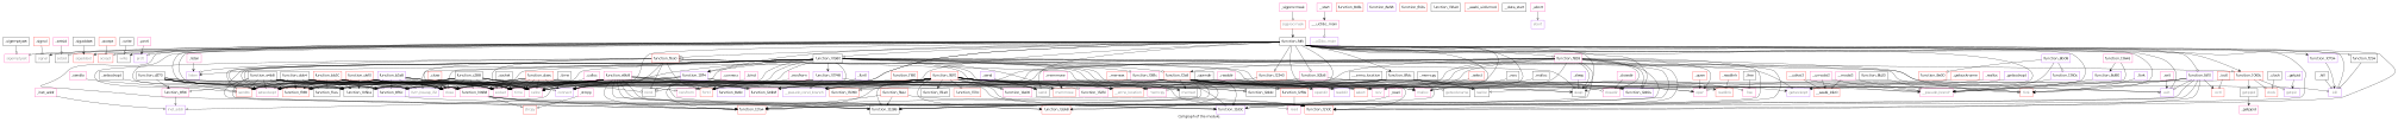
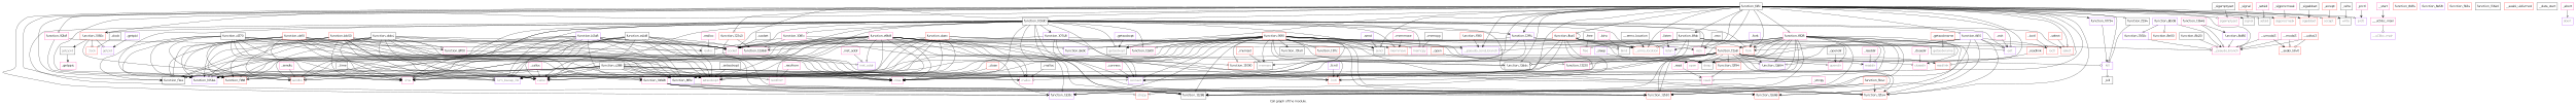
  digraph {
    fontname=Montserrat
    label="Call graph of the module."
    node [color=deeppink fontname=Montserrat shape=record]
    edge [arrowhead=vee fontname=Montserrat]
    n1 [label="{_realloc}"]
    n2 [color=black fontcolor=gray50 label="{realloc}"]
    n3 [label="{_listen}"]
    n4 [color=purple fontcolor=gray50 label="{listen}"]
    n5 [color=purple label="{_fork}"]
    n6 [color=red fontcolor=gray50 label="{fork}"]
    n7 [label="{___uClibc_main}"]
    n8 [color=purple fontcolor=gray50 label="{__uClibc_main}"]
    n9 [color=red label="{function_121a4}"]
    n10 [color=red label="{_close}"]
    n11 [fontcolor=gray50 label="{close}"]
    n12 [label="{function_8f00}"]
    n13 [color=purple fontcolor=gray50 label="{inet_addr}"]
    n14 [color=red label="{function_8df4}"]
    n15 [color=red label="{_memset}"]
    n16 [color=black fontcolor=gray50 label="{memset}"]
    n17 [label="{_getppid}"]
    n18 [color=black fontcolor=gray50 label="{getppid}"]
    n19 [color=black label="{_time}"]
    n20 [fontcolor=gray50 label="{time}"]
    n21 [color=black label="{function_12ddc}"]
    n22 [color=black label="{_opendir}"]
    n23 [fontcolor=gray50 label="{opendir}"]
    n24 [color=purple label="{_getsockopt}"]
-   n25 [color=purple fontcolor=gray50 label="{getsockopt}"]
+   n25 [color=black fontcolor=gray50 label="{getsockopt}"]
    n26 [color=purple label="{function_8f6c}"]
    n27 [color=red label="{function_12e68}"]
    n28 [color=purple label="{function_12d3c}"]
    n29 [color=black label="{_free}"]
    n30 [fontcolor=gray50 label="{free}"]
    n31 [color=black label="{___errno_location}"]
    n32 [color=red fontcolor=gray50 label="{__errno_location}"]
    n33 [label="{function_e9b8}"]
    n34 [color=red label="{function_f188}"]
    n35 [label="{function_12db8}"]
    n36 [color=black label="{function_f1e4}"]
-   n37 [color=black label="{function_105b4}"]
+   n37 [color=purple label="{function_105b4}"]
    n38 [color=black label="{function_12288}"]
    n39 [label="{function_10668}"]
    n40 [color=purple label="{function_8e9c}"]
    n41 [color=red label="{function_121d0}"]
    n42 [color=red label="{function_13090}"]
    n43 [fontcolor=gray50 label="{socket}"]
    n44 [fontcolor=gray50 label="{setsockopt}"]
    n45 [fontcolor=gray50 label="{read}"]
    n46 [color=red fontcolor=gray50 label="{sendto}"]
    n47 [fontcolor=gray50 label="{open}"]
    n48 [fontcolor=gray50 label="{calloc}"]
    n49 [color=red fontcolor=gray50 label="{strcpy}"]
    n50 [color=black label="{function_8fdc}"]
    n51 [color=purple fontcolor=gray50 label="{exit}"]
    n52 [color=purple fontcolor=gray50 label="{llvm_bswap_i32}"]
    n53 [fontcolor=gray50 label="{__pseudo_branch}"]
    n54 [color=purple fontcolor=gray50 label="{__pseudo_cond_branch}"]
    n55 [label="{_exit}"]
    n56 [color=black label="{function_fdfc}"]
    n57 [label="{function_92b8}"]
    n58 [color=purple label="{function_12d64}"]
    n59 [color=black label="{function_f294}"]
    n60 [color=red label="{function_1060c}"]
    n61 [label="{function_f828}"]
    n62 [color=red label="{function_12340}"]
    n63 [color=purple label="{function_10734}"]
    n64 [color=red label="{function_fba0}"]
    n65 [color=black label="{function_109d0}"]
    n66 [color=purple label="{function_fd10}"]
    n67 [fontcolor=gray50 label="{recv}"]
    n68 [color=purple fontcolor=gray50 label="{connect}"]
    n69 [fontcolor=gray50 label="{sigemptyset}"]
    n70 [color=purple label="{function_12ff4}"]
    n71 [color=red fontcolor=gray50 label="{select}"]
    n72 [color=black fontcolor=gray50 label="{signal}"]
    n73 [color=black fontcolor=gray50 label="{setsid}"]
    n74 [color=red fontcolor=gray50 label="{fcntl}"]
    n75 [color=red fontcolor=gray50 label="{sigprocmask}"]
    n76 [color=red fontcolor=gray50 label="{sigaddset}"]
    n77 [color=black fontcolor=gray50 label="{send}"]
    n78 [color=red fontcolor=gray50 label="{accept}"]
    n79 [color=black fontcolor=gray50 label="{write}"]
    n80 [color=purple fontcolor=gray50 label="{kill}"]
    n81 [color=purple fontcolor=gray50 label="{prctl}"]
    n82 [color=black fontcolor=gray50 label="{sleep}"]
    n83 [color=red fontcolor=gray50 label="{clock}"]
    n84 [color=purple fontcolor=gray50 label="{getpid}"]
    n85 [fontcolor=gray50 label="{malloc}"]
    n86 [color=red label="{function_f2a8}"]
    n87 [color=purple fontcolor=gray50 label="{readdir}"]
    n88 [fontcolor=gray50 label="{closedir}"]
    n89 [color=black fontcolor=gray50 label="{bind}"]
    n90 [label="{function_12e00}"]
    n91 [color=red fontcolor=gray50 label="{memmove}"]
    n92 [fontcolor=gray50 label="{memcpy}"]
    n93 [fontcolor=gray50 label="{recvfrom}"]
    n94 [color=purple label="{function_10748}"]
    n95 [label="{function_1081c}"]
    n96 [color=red fontcolor=gray50 label="{ioctl}"]
    n97 [color=black fontcolor=gray50 label="{getsockname}"]
    n98 [color=red label="{function_8e00}"]
    n99 [color=red label="{function_f180}"]
    n100 [color=red label="{_open}"]
    n101 [color=red label="{function_95f0}"]
    n102 [color=black label="{function_131a0}"]
    n103 [label="{function_13230}"]
    n104 [color=red label="{function_1311c}"]
    n105 [color=purple label="{function_8e58}"]
    n106 [color=black label="{_clock}"]
    n107 [label="{_sigprocmask}"]
    n108 [color=purple label="{function_b3a8}"]
    n109 [color=red label="{function_bb50}"]
    n110 [label="{_setsid}"]
    n111 [color=black label="{function_c288}"]
    n112 [color=red label="{function_12f94}"]
    n113 [color=red fontcolor=gray50 label="{readlink}"]
    n114 [label="{__start}"]
    n115 [color=black label="{function_cbb4}"]
    n116 [label="{_closedir}"]
    n117 [color=red label="{function_fb34}"]
    n118 [color=red label="{_getsockname}"]
    n119 [color=black label="{function_d370}"]
    n120 [color=red label="{function_fb4c}"]
    n121 [color=red label="{function_daec}"]
    n122 [color=red label="{function_de10}"]
    n123 [color=purple label="{_fcntl}"]
    n124 [color=purple label="{function_8d80}"]
    n125 [color=black label="{function_e4b8}"]
    n126 [color=red label="{__udivsi3}"]
    n127 [color=red label="{__aeabi_ldiv0}"]
    n128 [color=purple label="{function_1360c}"]
    n129 [color=black label="{function_13640}"]
    n130 [label="{function_13648}"]
    n131 [color=red label="{__aeabi_uidivmod}"]
    n132 [label="{__umodsi3}"]
    n133 [label="{__modsi3}"]
    n134 [color=black label="{__data_start}"]
    n135 [color=purple fontcolor=gray50 label="{abort}"]
    n136 [color=purple label="{function_8b08}"]
    n137 [color=black label="{function_8b20}"]
    n138 [label="{_strcpy}"]
    n139 [color=red label="{_ioctl}"]
    n140 [color=black label="{_recv}"]
    n141 [label="{_connect}"]
    n142 [color=black label="{_sigemptyset}"]
    n143 [label="{_memmove}"]
    n144 [color=purple label="{_getpid}"]
    n145 [label="{_prctl}"]
    n146 [color=black label="{_memcpy}"]
    n147 [color=red label="{_readlink}"]
    n148 [color=black label="{_malloc}"]
    n149 [color=purple label="{_sleep}"]
    n150 [label="{_recvfrom}"]
    n151 [color=black label="{_socket}"]
    n152 [color=red label="{_select}"]
    n153 [label="{_readdir}"]
    n154 [color=black label="{_sigaddset}"]
    n155 [color=purple label="{_send}"]
    n156 [label="{_abort}"]
    n157 [color=red label="{_accept}"]
    n158 [label="{_calloc}"]
    n159 [color=black label="{_write}"]
    n160 [color=black label="{_kill}"]
    n161 [label="{_bind}"]
    n162 [label="{_inet_addr}"]
    n163 [color=black label="{_setsockopt}"]
    n164 [color=red label="{_signal}"]
    n165 [label="{_read}"]
    n166 [label="{_sendto}"]
    n1 -> n2 [arrowhead=onormal]
    n3 -> n4
    n5 -> n6
    n7 -> n8 [arrowhead=odot]
    n10 -> n11
    n12 -> n13 [arrowhead=onormal]
    n15 -> n16 [arrowhead=onormal]
    n18 -> n17
    n19 -> n20
    n22 -> n23
    n24 -> n25
    n26 -> n27
    n29 -> n30 [arrowhead=odot]
    n31 -> n32
-   n33 -> n9
+   n33 -> n85
    n33 -> n11 [arrowhead=onormal]
    n33 -> n13 [arrowhead=onormal]
    n33 -> n20 [arrowhead=odot]
    n33 -> n26 [arrowhead=onormal]
    n33 -> n28 [arrowhead=onormal]
    n33 -> n34 [arrowhead=odot]
    n33 -> n35 [arrowhead=onormal]
    n33 -> n36 [arrowhead=odot]
    n33 -> n37 [arrowhead=odot]
    n33 -> n38 [arrowhead=onormal]
    n33 -> n39 [arrowhead=onormal]
    n33 -> n40 [arrowhead=odot]
    n33 -> n41 [arrowhead=onormal]
    n33 -> n42 [arrowhead=odot]
    n33 -> n43 [arrowhead=odot]
    n33 -> n44 [arrowhead=odot]
    n33 -> n45 [arrowhead=odot]
    n33 -> n46 [arrowhead=onormal]
    n33 -> n47
    n33 -> n48
    n39 -> n9 [arrowhead=odot]
    n39 -> n28 [arrowhead=onormal]
    n39 -> n38 [arrowhead=onormal]
    n39 -> n41 [arrowhead=odot]
    n39 -> n49 [arrowhead=onormal]
    n50 -> n6 [arrowhead=onormal]
    n50 -> n30 [arrowhead=odot]
    n50 -> n32 [arrowhead=odot]
    n50 -> n35
    n50 -> n48
    n50 -> n51 [arrowhead=odot]
    n50 -> n52
    n50 -> n53 [arrowhead=odot]
    n50 -> n54 [arrowhead=odot]
    n55 -> n51
    n56 -> n6
    n56 -> n9
    n56 -> n11 [arrowhead=odot]
    n56 -> n21 [arrowhead=onormal]
    n56 -> n25
    n56 -> n28
    n56 -> n32 [arrowhead=onormal]
    n56 -> n37 [arrowhead=odot]
    n56 -> n38 [arrowhead=onormal]
    n56 -> n39
    n56 -> n41 [arrowhead=odot]
    n56 -> n43 [arrowhead=odot]
    n56 -> n50
    n56 -> n51 [arrowhead=odot]
    n56 -> n53 [arrowhead=onormal]
    n56 -> n54
    n56 -> n57 [arrowhead=odot]
    n56 -> n58 [arrowhead=onormal]
    n56 -> n59 [arrowhead=onormal]
    n56 -> n60
    n56 -> n61 [arrowhead=onormal]
    n56 -> n62 [arrowhead=onormal]
    n56 -> n63
    n56 -> n64 [arrowhead=odot]
    n56 -> n65 [arrowhead=onormal]
    n56 -> n66 [arrowhead=odot]
    n56 -> n67
    n56 -> n68
    n56 -> n69 [arrowhead=odot]
    n56 -> n70
    n56 -> n71 [arrowhead=onormal]
    n56 -> n72
    n56 -> n73 [arrowhead=odot]
    n56 -> n74
-   n75 -> n56
+   n56 -> n75
    n56 -> n76
    n56 -> n77 [arrowhead=onormal]
    n56 -> n78 [arrowhead=onormal]
    n56 -> n79
    n56 -> n80 [arrowhead=odot]
    n56 -> n81 [arrowhead=onormal]
    n56 -> n82 [arrowhead=onormal]
    n57 -> n2
    n57 -> n48 [arrowhead=onormal]
    n59 -> n80 [arrowhead=odot]
    n60 -> n18
    n60 -> n20 [arrowhead=odot]
    n60 -> n83 [arrowhead=odot]
    n60 -> n84 [arrowhead=odot]
    n61 -> n4
    n61 -> n6 [arrowhead=onormal]
    n61 -> n9 [arrowhead=odot]
    n61 -> n11
    n61 -> n20
    n61 -> n21 [arrowhead=odot]
    n61 -> n23 [arrowhead=onormal]
    n61 -> n27 [arrowhead=odot]
    n61 -> n28 [arrowhead=onormal]
    n61 -> n38
    n61 -> n41
    n61 -> n43 [arrowhead=odot]
    n61 -> n45 [arrowhead=odot]
    n61 -> n47
    n61 -> n58 [arrowhead=onormal]
    n61 -> n82
    n61 -> n85 [arrowhead=odot]
    n61 -> n86
    n61 -> n87 [arrowhead=odot]
    n61 -> n88
    n61 -> n89 [arrowhead=onormal]
    n62 -> n35
    n62 -> n85
    n63 -> n80
    n64 -> n4 [arrowhead=odot]
    n64 -> n11
    n64 -> n32
    n64 -> n43 [arrowhead=onormal]
    n64 -> n44 [arrowhead=onormal]
    n64 -> n64 [arrowhead=odot]
    n64 -> n68 [arrowhead=odot]
    n64 -> n74 [arrowhead=onormal]
    n64 -> n82 [arrowhead=odot]
    n64 -> n86 [arrowhead=odot]
    n64 -> n89 [arrowhead=odot]
    n65 -> n6 [arrowhead=odot]
    n65 -> n9 [arrowhead=onormal]
    n65 -> n11 [arrowhead=odot]
    n65 -> n20 [arrowhead=odot]
    n65 -> n25 [arrowhead=odot]
    n65 -> n32 [arrowhead=onormal]
    n65 -> n34 [arrowhead=onormal]
    n65 -> n36
    n65 -> n37
    n65 -> n38 [arrowhead=odot]
    n65 -> n41 [arrowhead=onormal]
    n65 -> n43 [arrowhead=odot]
    n65 -> n44
    n65 -> n46 [arrowhead=onormal]
    n65 -> n48
    n65 -> n51 [arrowhead=onormal]
    n65 -> n52 [arrowhead=odot]
    n65 -> n60 [arrowhead=onormal]
    n65 -> n67 [arrowhead=onormal]
    n65 -> n68
    n65 -> n70
    n65 -> n71 [arrowhead=odot]
    n65 -> n74 [arrowhead=onormal]
    n65 -> n77 [arrowhead=onormal]
    n65 -> n90 [arrowhead=onormal]
    n65 -> n91 [arrowhead=onormal]
    n65 -> n92 [arrowhead=odot]
    n65 -> n93 [arrowhead=odot]
    n65 -> n94
    n65 -> n95 [arrowhead=odot]
    n66 -> n6
    n66 -> n9 [arrowhead=onormal]
    n66 -> n38 [arrowhead=odot]
    n66 -> n41
    n66 -> n47 [arrowhead=onormal]
    n66 -> n51 [arrowhead=onormal]
    n66 -> n82
    n66 -> n96
    n70 -> n11 [arrowhead=odot]
    n70 -> n32 [arrowhead=onormal]
    n70 -> n43
    n70 -> n68 [arrowhead=odot]
    n70 -> n97 [arrowhead=odot]
    n86 -> n9
    n86 -> n11 [arrowhead=onormal]
    n86 -> n16
    n86 -> n21 [arrowhead=odot]
    n86 -> n23 [arrowhead=onormal]
    n86 -> n27
    n86 -> n28
    n86 -> n38 [arrowhead=onormal]
    n86 -> n41 [arrowhead=onormal]
    n86 -> n42 [arrowhead=onormal]
    n86 -> n47 [arrowhead=onormal]
    n86 -> n58
    n86 -> n80 [arrowhead=odot]
    n86 -> n82 [arrowhead=odot]
    n86 -> n87
    n86 -> n88 [arrowhead=odot]
    n86 -> n103 [arrowhead=onormal]
    n86 -> n112 [arrowhead=onormal]
    n86 -> n113
    n94 -> n21 [arrowhead=onormal]
    n94 -> n43
    n94 -> n54 [arrowhead=odot]
    n94 -> n68 [arrowhead=onormal]
    n94 -> n74
    n95 -> n2 [arrowhead=onormal]
    n95 -> n28 [arrowhead=odot]
    n95 -> n35 [arrowhead=onormal]
    n95 -> n85
    n99 -> n54
    n100 -> n47
    n101 -> n9 [arrowhead=onormal]
    n101 -> n11 [arrowhead=odot]
    n101 -> n16
    n101 -> n20 [arrowhead=odot]
    n101 -> n21 [arrowhead=onormal]
    n101 -> n25
    n101 -> n26 [arrowhead=onormal]
    n101 -> n27
    n101 -> n28
    n101 -> n32 [arrowhead=onormal]
    n101 -> n37 [arrowhead=onormal]
    n101 -> n38 [arrowhead=onormal]
    n101 -> n40 [arrowhead=odot]
    n101 -> n41
    n101 -> n42 [arrowhead=onormal]
    n101 -> n43 [arrowhead=odot]
    n101 -> n44
    n101 -> n48 [arrowhead=onormal]
    n101 -> n52
    n101 -> n54
    n101 -> n58 [arrowhead=odot]
    n101 -> n67
    n101 -> n68 [arrowhead=onormal]
    n101 -> n71 [arrowhead=odot]
    n101 -> n74
    n101 -> n77
    n101 -> n82
    n101 -> n90 [arrowhead=onormal]
    n101 -> n91
    n101 -> n92 [arrowhead=odot]
    n101 -> n102
    n101 -> n103 [arrowhead=onormal]
    n101 -> n104 [arrowhead=odot]
    n106 -> n83 [arrowhead=onormal]
    n107 -> n75 [arrowhead=odot]
    n108 -> n11 [arrowhead=onormal]
    n108 -> n20 [arrowhead=onormal]
    n108 -> n26 [arrowhead=onormal]
    n108 -> n34 [arrowhead=odot]
    n108 -> n35 [arrowhead=onormal]
    n108 -> n36
    n108 -> n37 [arrowhead=odot]
    n108 -> n39 [arrowhead=odot]
    n108 -> n43 [arrowhead=odot]
    n108 -> n44
    n108 -> n46 [arrowhead=onormal]
    n108 -> n48 [arrowhead=onormal]
    n108 -> n52 [arrowhead=onormal]
    n109 -> n11
    n109 -> n20
    n109 -> n26
    n109 -> n34
    n109 -> n36 [arrowhead=odot]
    n109 -> n37
    n109 -> n39
    n109 -> n43 [arrowhead=onormal]
    n109 -> n44 [arrowhead=odot]
    n109 -> n46
    n109 -> n48
    n109 -> n52 [arrowhead=onormal]
    n110 -> n73 [arrowhead=onormal]
    n111 -> n11 [arrowhead=odot]
    n111 -> n20
    n111 -> n26 [arrowhead=odot]
    n111 -> n34 [arrowhead=odot]
    n111 -> n36 [arrowhead=odot]
    n111 -> n37 [arrowhead=odot]
    n111 -> n39 [arrowhead=onormal]
-   n111 -> n43 [arrowhead=odot]
+   n43 -> n111 [arrowhead=odot]
    n111 -> n44
    n111 -> n46 [arrowhead=onormal]
    n111 -> n48
    n111 -> n52 [arrowhead=onormal]
    n111 -> n68 [arrowhead=onormal]
    n111 -> n74 [arrowhead=onormal]
    n111 -> n85 [arrowhead=onormal]
    n111 -> n93 [arrowhead=onormal]
    n112 -> n45 [arrowhead=odot]
    n114 -> n7
    n115 -> n11
    n115 -> n12 [arrowhead=onormal]
    n115 -> n20 [arrowhead=odot]
    n115 -> n26 [arrowhead=onormal]
    n115 -> n34
    n115 -> n36 [arrowhead=onormal]
    n115 -> n37 [arrowhead=odot]
    n115 -> n39 [arrowhead=onormal]
    n115 -> n43
    n115 -> n44 [arrowhead=onormal]
    n115 -> n46 [arrowhead=onormal]
    n115 -> n48
    n115 -> n52 [arrowhead=onormal]
    n116 -> n88 [arrowhead=onormal]
    n118 -> n97 [arrowhead=onormal]
    n119 -> n11 [arrowhead=onormal]
    n119 -> n12
    n119 -> n20
    n119 -> n26 [arrowhead=odot]
    n119 -> n34
    n119 -> n36
    n119 -> n37
    n119 -> n43 [arrowhead=odot]
    n119 -> n44
    n119 -> n46 [arrowhead=onormal]
    n119 -> n48
    n119 -> n52 [arrowhead=odot]
    n120 -> n9
    n120 -> n38
    n120 -> n41 [arrowhead=onormal]
    n121 -> n20
    n121 -> n26
    n121 -> n37 [arrowhead=odot]
    n121 -> n39 [arrowhead=onormal]
    n121 -> n43 [arrowhead=odot]
    n121 -> n48 [arrowhead=odot]
    n121 -> n52
    n121 -> n68
    n121 -> n77 [arrowhead=odot]
    n121 -> n89 [arrowhead=odot]
    n122 -> n11
    n122 -> n20
    n122 -> n26 [arrowhead=odot]
    n122 -> n34
    n122 -> n36 [arrowhead=odot]
    n122 -> n37
    n122 -> n39
    n122 -> n43 [arrowhead=odot]
    n122 -> n44
    n122 -> n46 [arrowhead=odot]
    n122 -> n48 [arrowhead=onormal]
    n122 -> n52 [arrowhead=odot]
    n123 -> n74
    n124 -> n53 [arrowhead=onormal]
    n125 -> n9 [arrowhead=odot]
    n125 -> n11 [arrowhead=onormal]
    n125 -> n20 [arrowhead=odot]
    n125 -> n26 [arrowhead=onormal]
    n125 -> n34 [arrowhead=odot]
    n125 -> n35 [arrowhead=odot]
    n125 -> n36 [arrowhead=odot]
    n125 -> n37
    n125 -> n38
    n125 -> n43 [arrowhead=odot]
    n125 -> n44 [arrowhead=onormal]
    n125 -> n46 [arrowhead=odot]
    n125 -> n48
    n125 -> n52 [arrowhead=onormal]
    n126 -> n53
    n126 -> n127 [arrowhead=odot]
    n128 -> n53 [arrowhead=odot]
    n130 -> n53 [arrowhead=onormal]
    n130 -> n124
    n132 -> n53 [arrowhead=onormal]
    n132 -> n127
    n133 -> n53 [arrowhead=odot]
    n133 -> n127 [arrowhead=onormal]
    n136 -> n53
    n136 -> n98 [arrowhead=odot]
    n136 -> n128 [arrowhead=odot]
    n137 -> n53 [arrowhead=odot]
    n138 -> n49 [arrowhead=onormal]
    n139 -> n96 [arrowhead=odot]
    n140 -> n67 [arrowhead=odot]
    n141 -> n68 [arrowhead=onormal]
    n142 -> n69 [arrowhead=onormal]
    n143 -> n91
    n144 -> n84
    n145 -> n81
    n146 -> n92 [arrowhead=odot]
    n147 -> n113 [arrowhead=odot]
    n148 -> n85
    n149 -> n82 [arrowhead=onormal]
    n150 -> n93 [arrowhead=onormal]
    n151 -> n43 [arrowhead=onormal]
    n152 -> n71 [arrowhead=odot]
    n153 -> n87 [arrowhead=odot]
    n154 -> n76
    n155 -> n77 [arrowhead=onormal]
    n156 -> n135 [arrowhead=onormal]
    n157 -> n78 [arrowhead=odot]
    n158 -> n48 [arrowhead=onormal]
    n159 -> n79 [arrowhead=onormal]
-   n160 -> n80 [arrowhead=odot]
+   n80 -> n160 [arrowhead=odot]
    n161 -> n89 [arrowhead=onormal]
    n162 -> n13 [arrowhead=onormal]
    n163 -> n44
    n164 -> n72 [arrowhead=odot]
    n165 -> n45
    n166 -> n46 [arrowhead=odot]
  }
